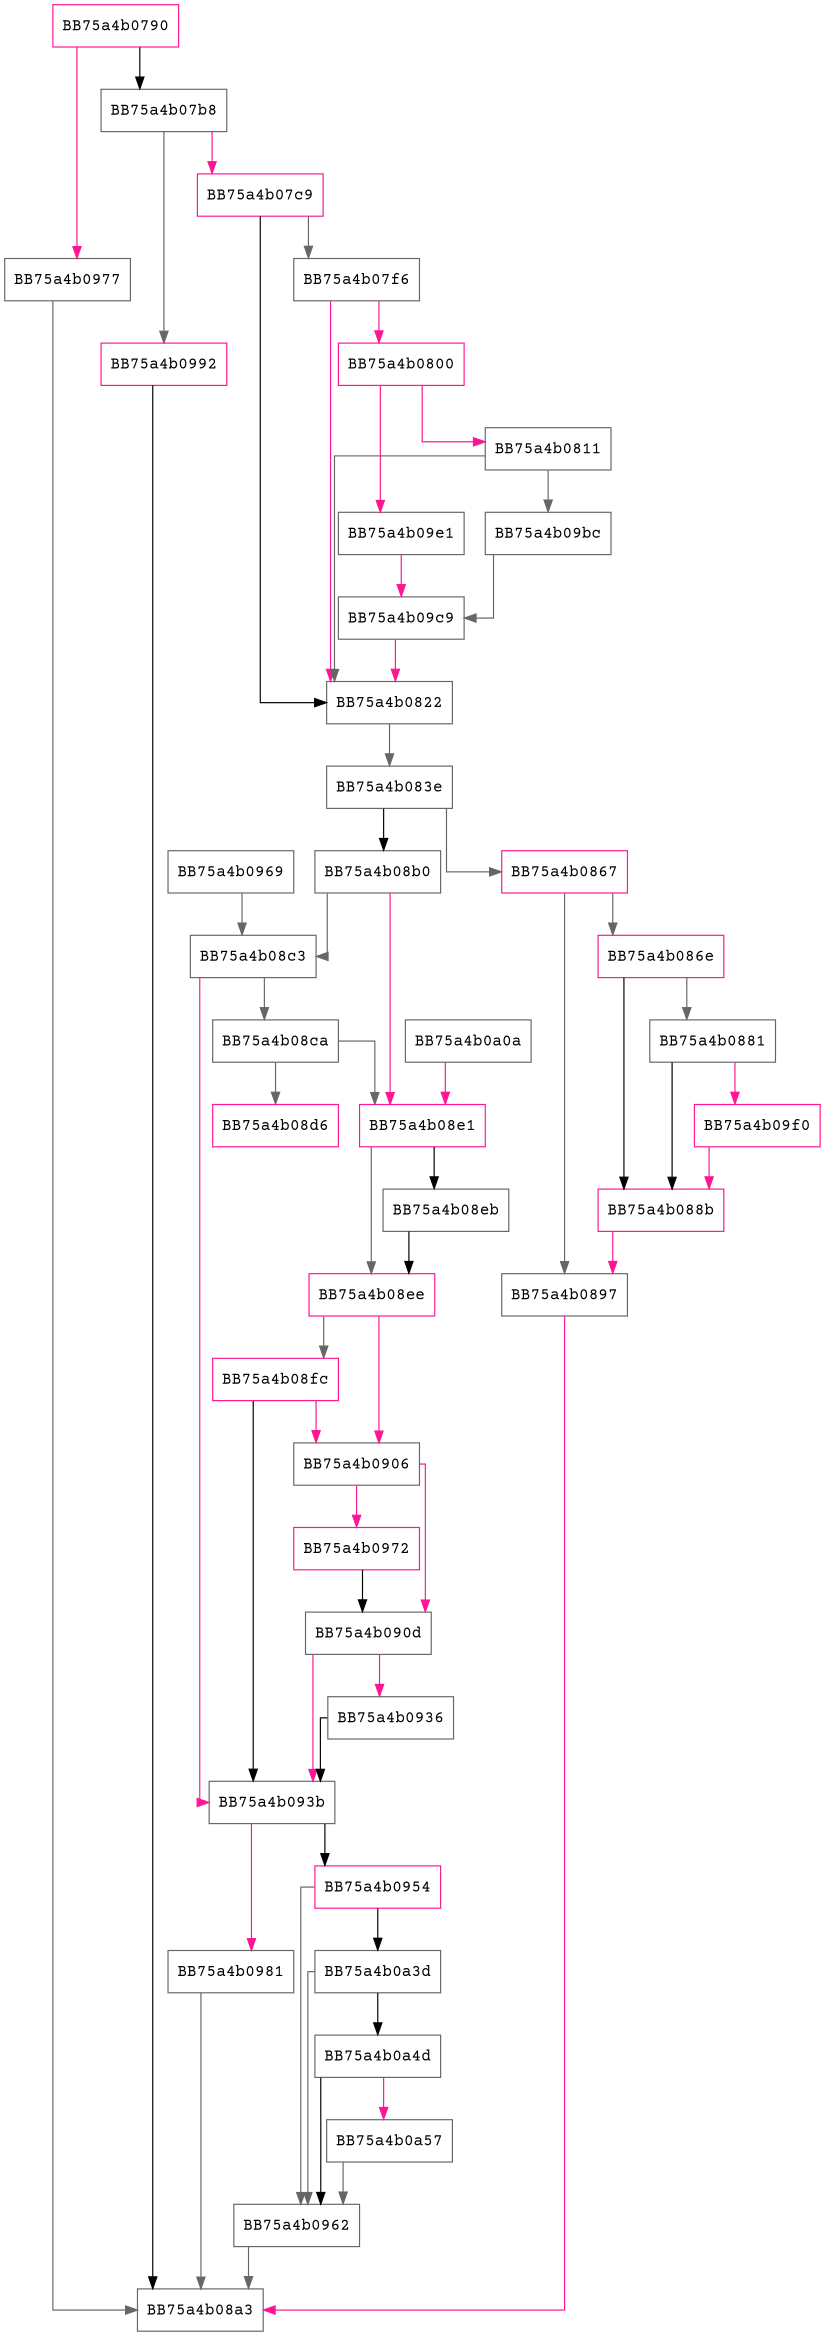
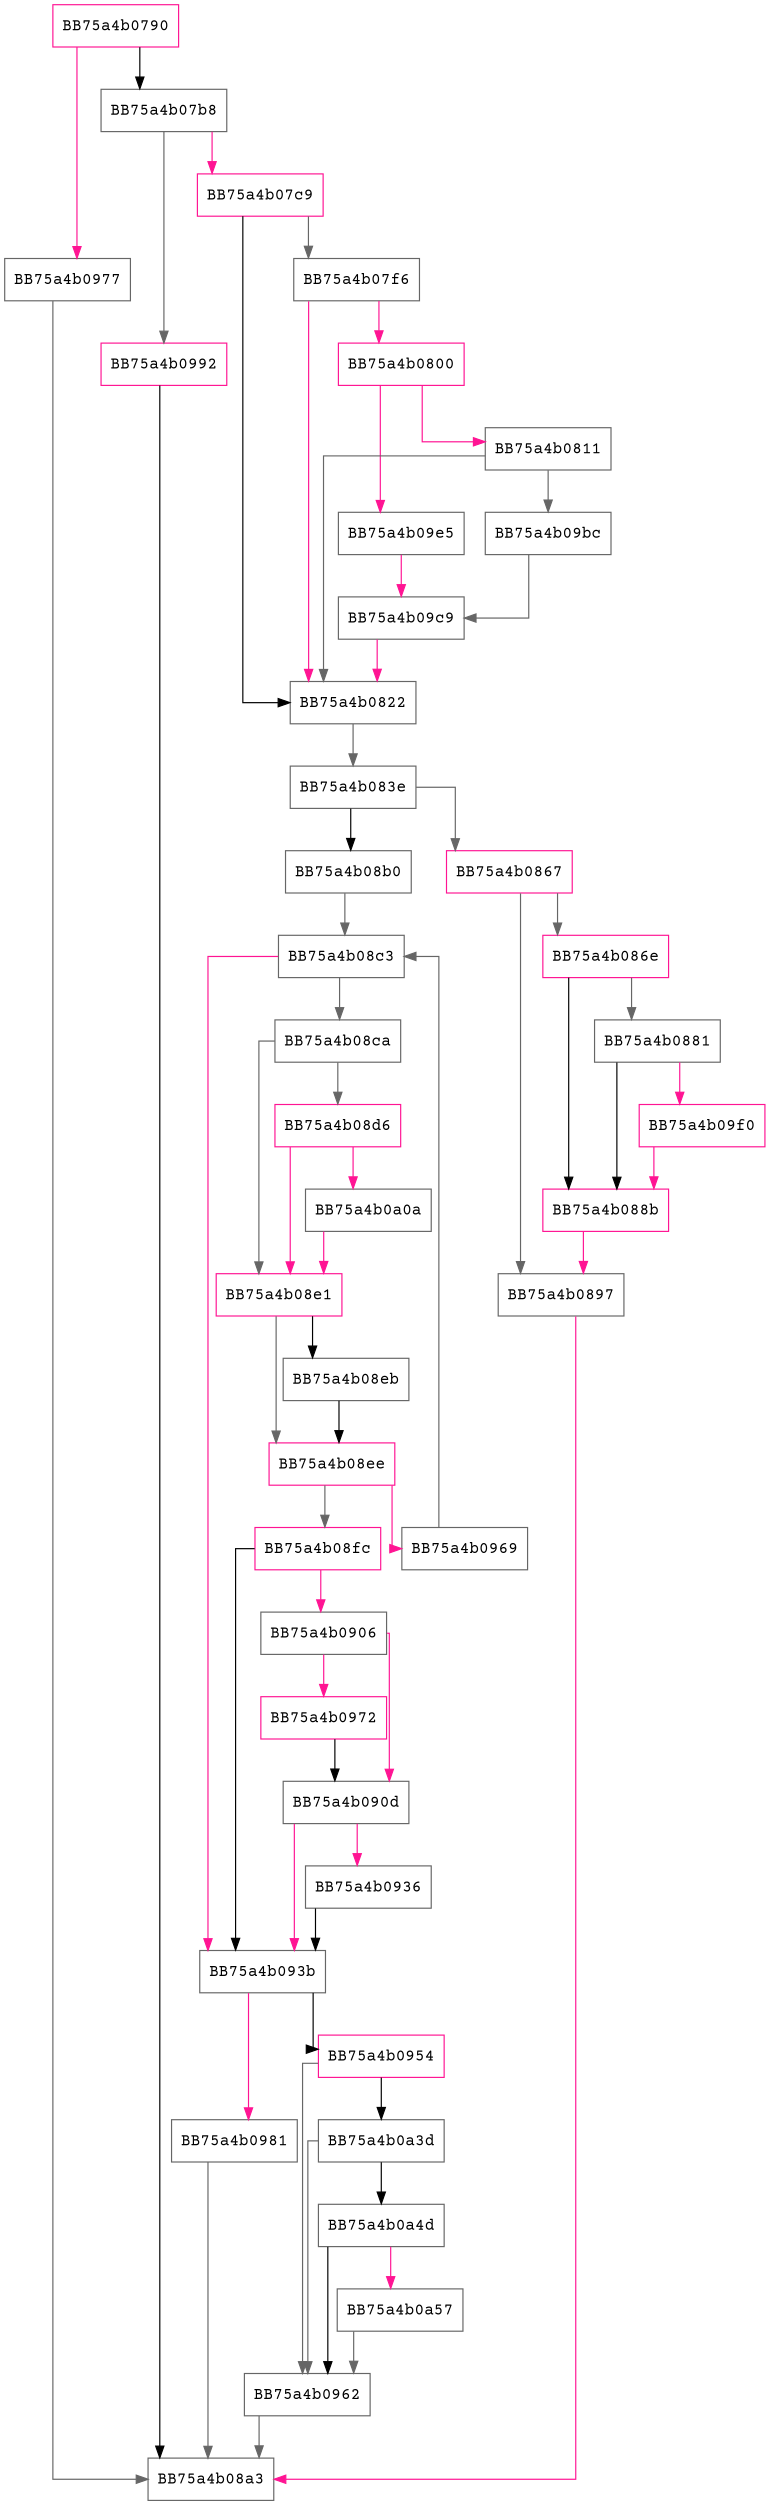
  digraph {
    fontname="Courier Prime"
    splines=ortho
    node [color=gray40 fontname="Courier Prime" shape=box]
    edge [color=deeppink fontname="Courier Prime"]
    BB75a4b0790 [color=deeppink]
    BB75a4b0977
    BB75a4b07b8
    BB75a4b08a3
    BB75a4b0992 [color=deeppink]
    BB75a4b07c9 [color=deeppink]
    BB75a4b0822
    BB75a4b07f6
    BB75a4b083e
    BB75a4b0800 [color=deeppink]
    BB75a4b08b0
    BB75a4b0867 [color=deeppink]
-   BB75a4b09e1
+   BB75a4b09e1 [label=BB75a4b09e5]
    BB75a4b0811
    BB75a4b09c9
    BB75a4b09bc
    BB75a4b08c3
    BB75a4b0897
    BB75a4b086e [color=deeppink]
    BB75a4b093b
    BB75a4b08ca
    BB75a4b088b [color=deeppink]
    BB75a4b0881
    BB75a4b09f0 [color=deeppink]
    BB75a4b0981
    BB75a4b0954 [color=deeppink]
    BB75a4b08e1 [color=deeppink]
    BB75a4b08d6 [color=deeppink]
    BB75a4b0a3d
    BB75a4b0962
    BB75a4b08ee [color=deeppink]
    BB75a4b08eb
    BB75a4b0a0a
    BB75a4b0969
    BB75a4b08fc [color=deeppink]
    BB75a4b0906
    BB75a4b0972 [color=deeppink]
    BB75a4b090d
    BB75a4b0936
    BB75a4b0a4d
    BB75a4b0a57
    BB75a4b0790 -> BB75a4b0977
    BB75a4b0790 -> BB75a4b07b8 [color=black]
    BB75a4b0977 -> BB75a4b08a3 [color=gray40]
    BB75a4b07b8 -> BB75a4b0992 [color=gray40]
    BB75a4b07b8 -> BB75a4b07c9
    BB75a4b0992 -> BB75a4b08a3 [color=black]
    BB75a4b07c9 -> BB75a4b0822 [color=black]
    BB75a4b07c9 -> BB75a4b07f6 [color=gray40]
    BB75a4b0822 -> BB75a4b083e [color=gray40]
    BB75a4b07f6 -> BB75a4b0822
    BB75a4b07f6 -> BB75a4b0800
    BB75a4b083e -> BB75a4b08b0 [color=black]
    BB75a4b083e -> BB75a4b0867 [color=gray40]
    BB75a4b0800 -> BB75a4b09e1
    BB75a4b0800 -> BB75a4b0811
    BB75a4b08b0 -> BB75a4b08c3 [color=gray40]
    BB75a4b0867 -> BB75a4b0897 [color=gray40]
    BB75a4b0867 -> BB75a4b086e [color=gray40]
    BB75a4b09e1 -> BB75a4b09c9
    BB75a4b0811 -> BB75a4b0822 [color=gray40]
    BB75a4b0811 -> BB75a4b09bc [color=gray40]
    BB75a4b09c9 -> BB75a4b0822
    BB75a4b09bc -> BB75a4b09c9 [color=gray40]
    BB75a4b08c3 -> BB75a4b093b
    BB75a4b08c3 -> BB75a4b08ca [color=gray40]
    BB75a4b0897 -> BB75a4b08a3
    BB75a4b086e -> BB75a4b088b [color=black]
    BB75a4b086e -> BB75a4b0881 [color=gray40]
    BB75a4b093b -> BB75a4b0981
    BB75a4b093b -> BB75a4b0954 [color=black]
    BB75a4b08ca -> BB75a4b08e1 [color=gray40]
    BB75a4b08ca -> BB75a4b08d6 [color=gray40]
    BB75a4b088b -> BB75a4b0897
    BB75a4b0881 -> BB75a4b088b [color=black]
    BB75a4b0881 -> BB75a4b09f0
    BB75a4b09f0 -> BB75a4b088b
    BB75a4b0981 -> BB75a4b08a3 [color=gray40]
    BB75a4b0954 -> BB75a4b0a3d [color=black]
    BB75a4b0954 -> BB75a4b0962 [color=gray40]
    BB75a4b08e1 -> BB75a4b08ee [color=gray40]
    BB75a4b08e1 -> BB75a4b08eb [color=black]
-   BB75a4b08b0 -> BB75a4b08e1
+   BB75a4b08d6 -> BB75a4b08e1
+   BB75a4b08d6 -> BB75a4b0a0a
    BB75a4b0a3d -> BB75a4b0962 [color=gray40]
    BB75a4b0a3d -> BB75a4b0a4d [color=black]
    BB75a4b0962 -> BB75a4b08a3 [color=gray40]
-   BB75a4b08ee -> BB75a4b0906
+   BB75a4b08ee -> BB75a4b0969
    BB75a4b08ee -> BB75a4b08fc [color=gray40]
    BB75a4b08eb -> BB75a4b08ee [color=black]
    BB75a4b0a0a -> BB75a4b08e1
    BB75a4b0969 -> BB75a4b08c3 [color=gray40]
    BB75a4b08fc -> BB75a4b093b [color=black]
    BB75a4b08fc -> BB75a4b0906
    BB75a4b0906 -> BB75a4b0972
    BB75a4b0906 -> BB75a4b090d
    BB75a4b0972 -> BB75a4b090d [color=black]
    BB75a4b090d -> BB75a4b093b
    BB75a4b090d -> BB75a4b0936
    BB75a4b0936 -> BB75a4b093b [color=black]
    BB75a4b0a4d -> BB75a4b0962 [color=black]
    BB75a4b0a4d -> BB75a4b0a57
    BB75a4b0a57 -> BB75a4b0962 [color=gray40]
  }
